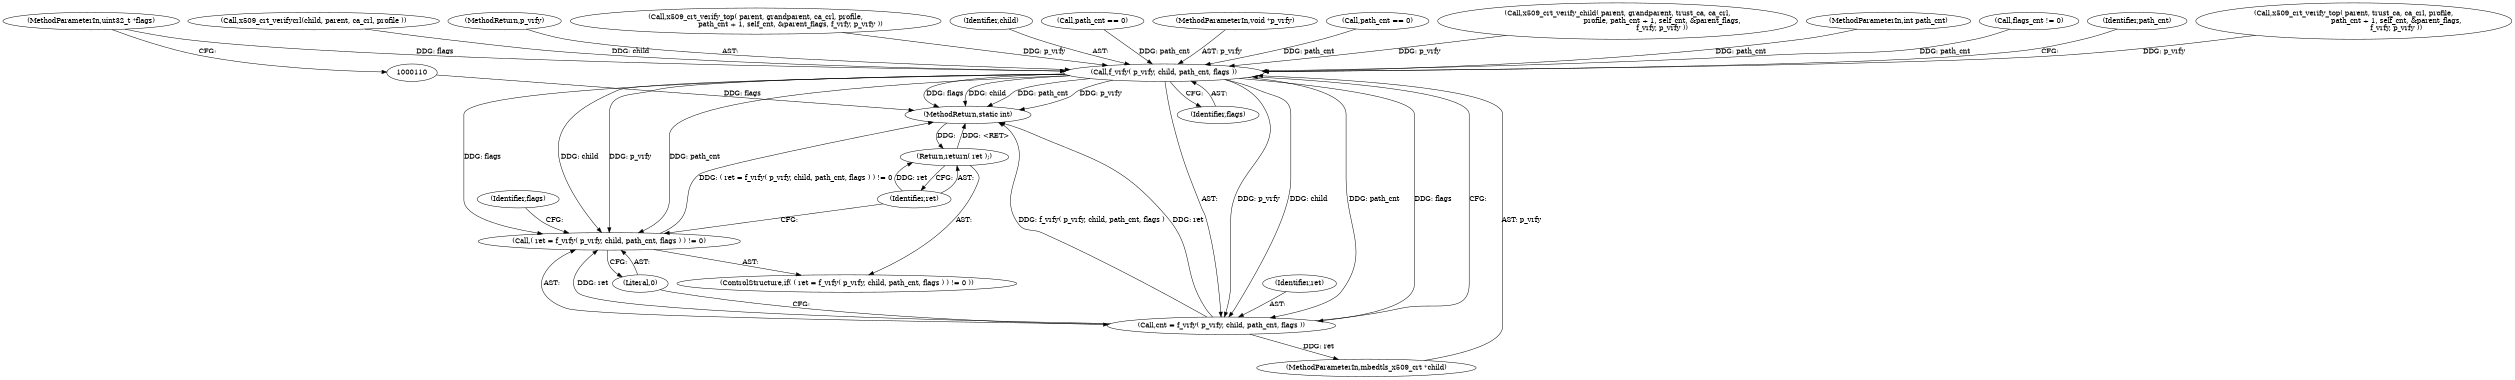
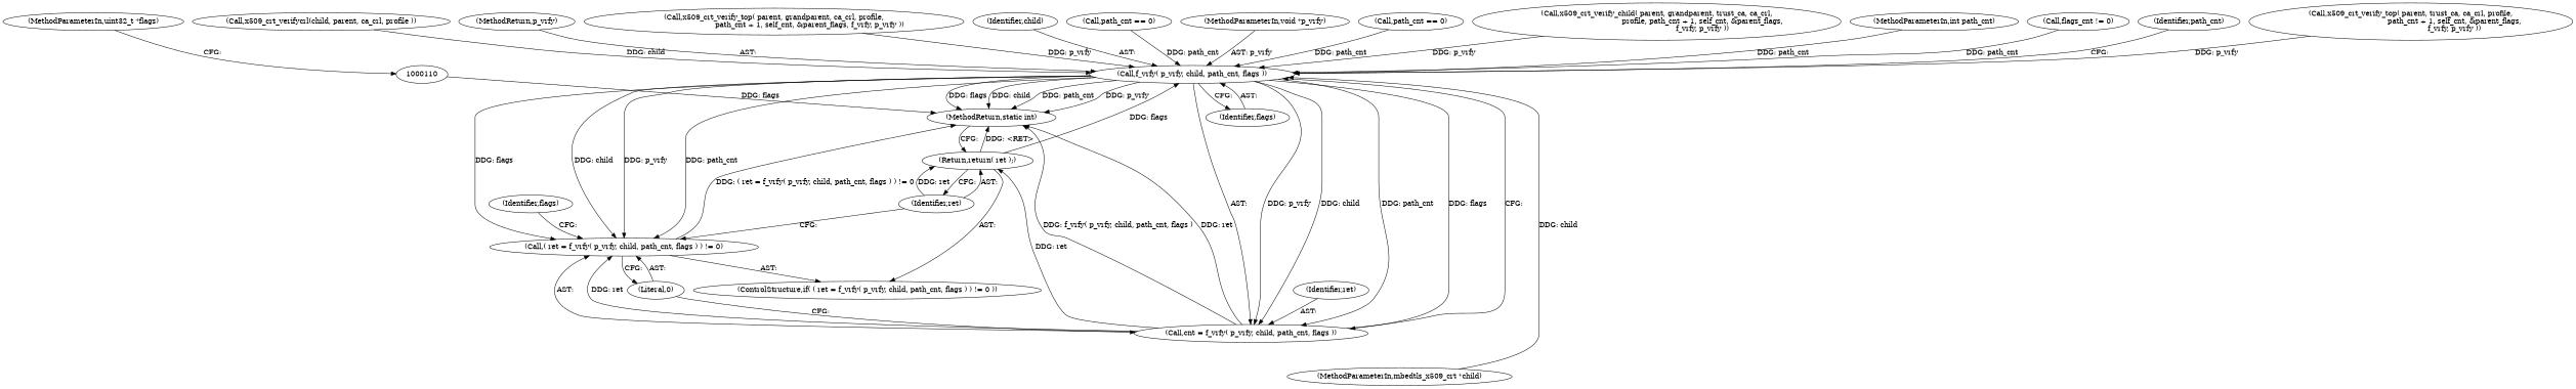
  digraph {
    n1 [label="(MethodParameterIn,uint32_t *flags)"]
    n2 [label="(Call,f_vrfy( p_vrfy, child, path_cnt, flags ))"]
    1000110
    n4 [label="(MethodReturn,static int)"]
    n5 [label="(Call,( ret = f_vrfy( p_vrfy, child, path_cnt, flags ) ) != 0)"]
    n6 [label="(Call,cnt = f_vrfy( p_vrfy, child, path_cnt, flags ))"]
    n7 [label="(Identifier,flags)"]
    n8 [label="(Return,return( ret );)"]
    n9 [label="(Literal,0)"]
    n10 [label="(ControlStructure,if( ( ret = f_vrfy( p_vrfy, child, path_cnt, flags ) ) != 0 ))"]
    n11 [label="(Identifier,ret)"]
    n12 [label="(Call,x509_crt_verifycrl(child, parent, ca_crl, profile ))"]
    n13 [label="(MethodReturn,p_vrfy)"]
    n14 [label="(Call,x509_crt_verify_top( parent, grandparent, ca_crl, profile,\n                                path_cnt + 1, self_cnt, &parent_flags, f_vrfy, p_vrfy ))"]
    n15 [label="(Identifier,child)"]
    n16 [label="(Call,path_cnt == 0)"]
    n17 [label="(MethodParameterIn,mbedtls_x509_crt *child)"]
    n18 [label="(Identifier,ret)"]
    n19 [label="(MethodParameterIn,void *p_vrfy)"]
    n20 [label="(Call,path_cnt == 0)"]
    n21 [label="(Call,x509_crt_verify_child( parent, grandparent, trust_ca, ca_crl,\n                                         profile, path_cnt + 1, self_cnt, &parent_flags,\n                                         f_vrfy, p_vrfy ))"]
    n22 [label="(MethodParameterIn,int path_cnt)"]
    n23 [label="(Identifier,flags)"]
    n24 [label="(Call,flags_cnt != 0)"]
    n25 [label="(Identifier,path_cnt)"]
    n26 [label="(Call,x509_crt_verify_top( parent, trust_ca, ca_crl, profile,\n                                       path_cnt + 1, self_cnt, &parent_flags,\n                                       f_vrfy, p_vrfy ))"]
-   n1 -> n2 [label="DDG: flags"]
+   n8 -> n2 [label="DDG: flags"]
    n1 -> 1000110 [label="CFG: "]
    n2 -> n4 [label="DDG: child"]
    n2 -> n4 [label="DDG: path_cnt"]
    n2 -> n4 [label="DDG: p_vrfy"]
    n2 -> n4 [label="DDG: flags"]
    n2 -> n5 [label="DDG: p_vrfy"]
    n2 -> n5 [label="DDG: child"]
    n2 -> n5 [label="DDG: path_cnt"]
    n2 -> n5 [label="DDG: flags"]
    n2 -> n6 [label="AST: "]
    n2 -> n6 [label="DDG: p_vrfy"]
    n2 -> n6 [label="DDG: child"]
    n2 -> n6 [label="DDG: path_cnt"]
    n2 -> n6 [label="DDG: flags"]
    n2 -> n7 [label="CFG: "]
    1000110 -> n4 [label="DDG: flags"]
-   n4 -> n8 [label="DDG: "]
+   n4 -> n8 [label="CFG: "]
    n5 -> n4 [label="DDG: ( ret = f_vrfy( p_vrfy, child, path_cnt, flags ) ) != 0"]
    n5 -> n9 [label="CFG: "]
    n5 -> n10 [label="AST: "]
    n6 -> n2 [label="CFG: "]
    n6 -> n4 [label="DDG: ret"]
    n6 -> n4 [label="DDG: f_vrfy( p_vrfy, child, path_cnt, flags )"]
    n6 -> n5 [label="AST: "]
    n6 -> n5 [label="DDG: ret"]
-   n6 -> n17 [label="DDG: ret"]
+   n6 -> n8 [label="DDG: ret"]
    n7 -> n2 [label="AST: "]
    n8 -> n4 [label="DDG: <RET>"]
    n8 -> n10 [label="AST: "]
    n8 -> n11 [label="CFG: "]
    n9 -> n5 [label="AST: "]
    n9 -> n6 [label="CFG: "]
    n11 -> n5 [label="CFG: "]
    n11 -> n8 [label="AST: "]
    n11 -> n8 [label="DDG: ret"]
    n12 -> n2 [label="DDG: child"]
    n13 -> n2 [label="AST: "]
    n14 -> n2 [label="DDG: p_vrfy"]
    n15 -> n2 [label="AST: "]
    n16 -> n2 [label="DDG: path_cnt"]
-   n17 -> n2 [label="AST: p_vrfy"]
+   n17 -> n2 [label="DDG: child"]
    n18 -> n6 [label="AST: "]
    n19 -> n2 [label="AST: p_vrfy"]
    n20 -> n2 [label="DDG: path_cnt"]
    n21 -> n2 [label="DDG: p_vrfy"]
    n22 -> n2 [label="DDG: path_cnt"]
    n23 -> n5 [label="CFG: "]
    n24 -> n2 [label="DDG: path_cnt"]
    n25 -> n2 [label="CFG: "]
    n26 -> n2 [label="DDG: p_vrfy"]
  }
